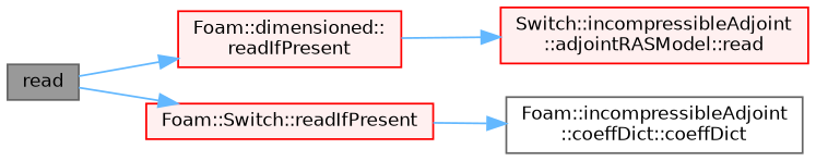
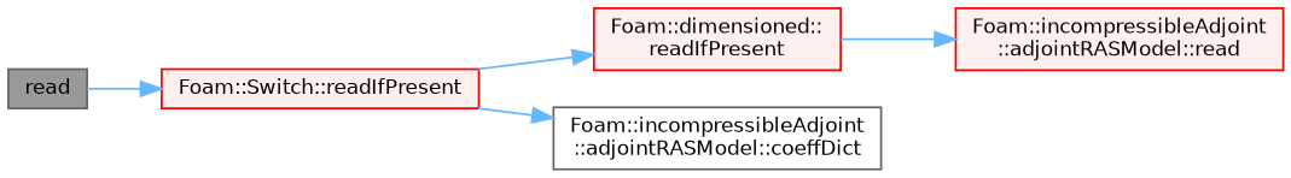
  digraph {
    rankdir=LR
    node [color=red fillcolor="#FFF0F0" fontname=Helvetica fontsize=10 shape=box style=filled]
    edge [color=steelblue1 fontname=Helvetica fontsize=10 labelfontname=Helvetica labelfontsize=10 style=solid]
    n1 [color=gray40 fillcolor=grey60 fontcolor=black height=0.2 label=read width=0.4]
    n2 [height=0.2 label="Foam::dimensioned::\lreadIfPresent" width=0.4]
    n3 [height=0.2 label="Foam::Switch::readIfPresent" width=0.4]
-   n4 [color=grey40 fillcolor=white height=0.2 label="Foam::incompressibleAdjoint\l::coeffDict::coeffDict" width=0.4]
-   n5 [height=0.2 label="Switch::incompressibleAdjoint\l::adjointRASModel::read" width=0.4]
-   n1 -> n2
+   n4 [color=grey40 fillcolor=white height=0.2 label="Foam::incompressibleAdjoint\l::adjointRASModel::coeffDict" width=0.4]
+   n5 [height=0.2 label="Foam::incompressibleAdjoint\l::adjointRASModel::read" width=0.4]
+   n3 -> n2
    n1 -> n3
    n2 -> n5
    n3 -> n4
  }
